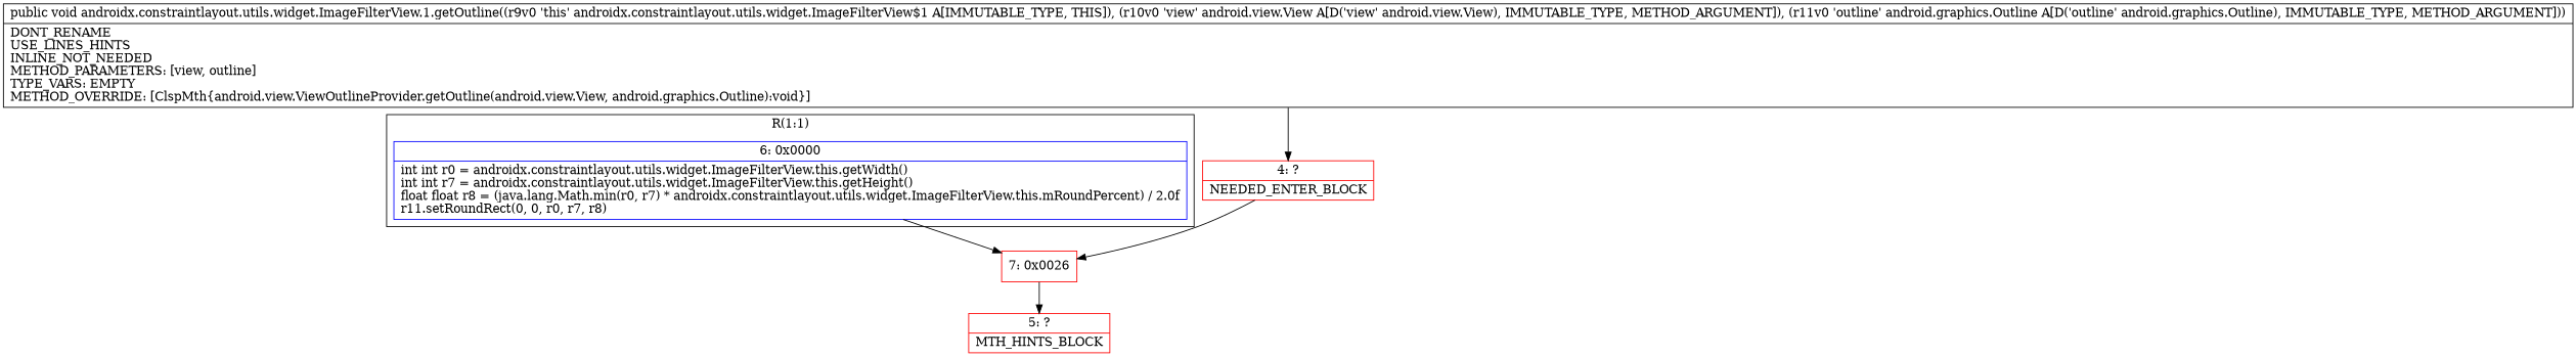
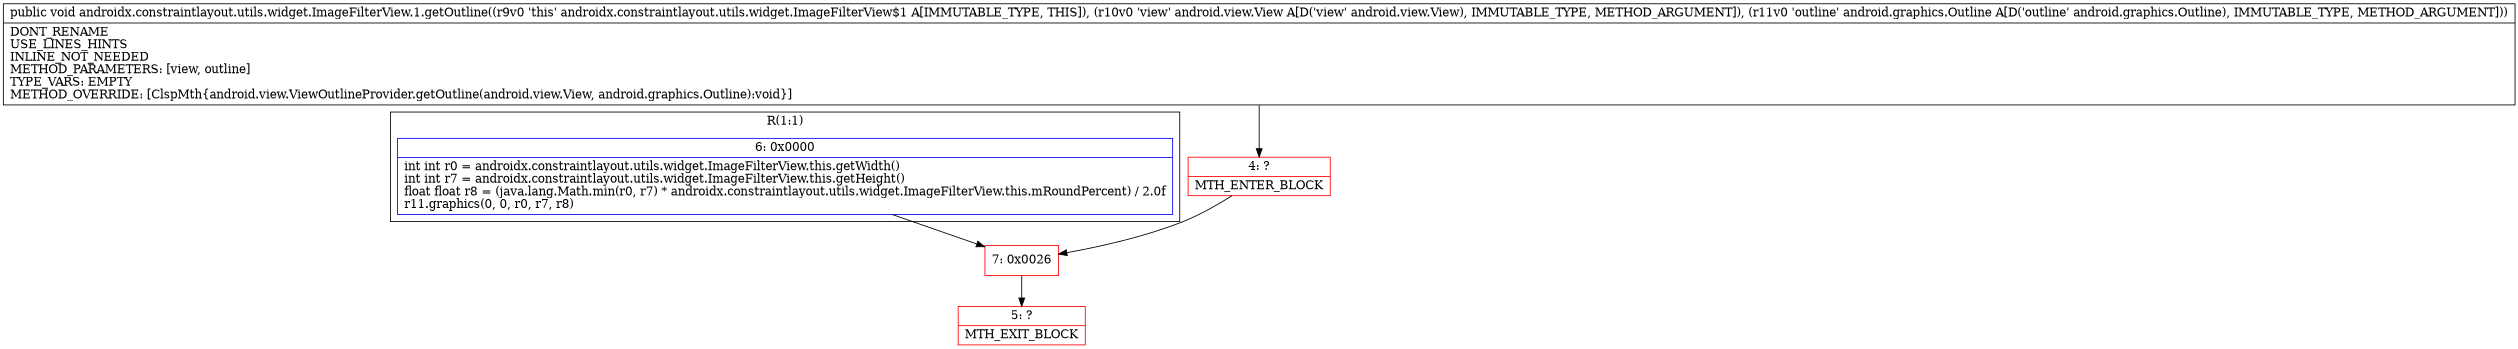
  digraph {
    node [color=red shape=record]
-   n1 [color=blue label="{6\:\ 0x0000|int int r0 = androidx.constraintlayout.utils.widget.ImageFilterView.this.getWidth()\lint int r7 = androidx.constraintlayout.utils.widget.ImageFilterView.this.getHeight()\lfloat float r8 = (java.lang.Math.min(r0, r7) * androidx.constraintlayout.utils.widget.ImageFilterView.this.mRoundPercent) \/ 2.0f\lr11.setRoundRect(0, 0, r0, r7, r8)\l}"]
+   n1 [color=blue label="{6\:\ 0x0000|int int r0 = androidx.constraintlayout.utils.widget.ImageFilterView.this.getWidth()\lint int r7 = androidx.constraintlayout.utils.widget.ImageFilterView.this.getHeight()\lfloat float r8 = (java.lang.Math.min(r0, r7) * androidx.constraintlayout.utils.widget.ImageFilterView.this.mRoundPercent) \/ 2.0f\lr11.graphics(0, 0, r0, r7, r8)\l}"]
    n2 [label="{7\:\ 0x0026}"]
-   n3 [label="{5\:\ ?|MTH_HINTS_BLOCK\l}"]
-   n4 [label="{4\:\ ?|NEEDED_ENTER_BLOCK\l}"]
+   n3 [label="{5\:\ ?|MTH_EXIT_BLOCK\l}"]
+   n4 [label="{4\:\ ?|MTH_ENTER_BLOCK\l}"]
    n5 [label="{public void androidx.constraintlayout.utils.widget.ImageFilterView.1.getOutline((r9v0 'this' androidx.constraintlayout.utils.widget.ImageFilterView$1 A[IMMUTABLE_TYPE, THIS]), (r10v0 'view' android.view.View A[D('view' android.view.View), IMMUTABLE_TYPE, METHOD_ARGUMENT]), (r11v0 'outline' android.graphics.Outline A[D('outline' android.graphics.Outline), IMMUTABLE_TYPE, METHOD_ARGUMENT]))  | DONT_RENAME\lUSE_LINES_HINTS\lINLINE_NOT_NEEDED\lMETHOD_PARAMETERS: [view, outline]\lTYPE_VARS: EMPTY\lMETHOD_OVERRIDE: [ClspMth\{android.view.ViewOutlineProvider.getOutline(android.view.View, android.graphics.Outline):void\}]\l}" color=""]
    subgraph cluster_1 {
      label="R(1:1)"
      n1
    }
    n1 -> n2
    n2 -> n3
    n4 -> n2
    n5 -> n4
  }
